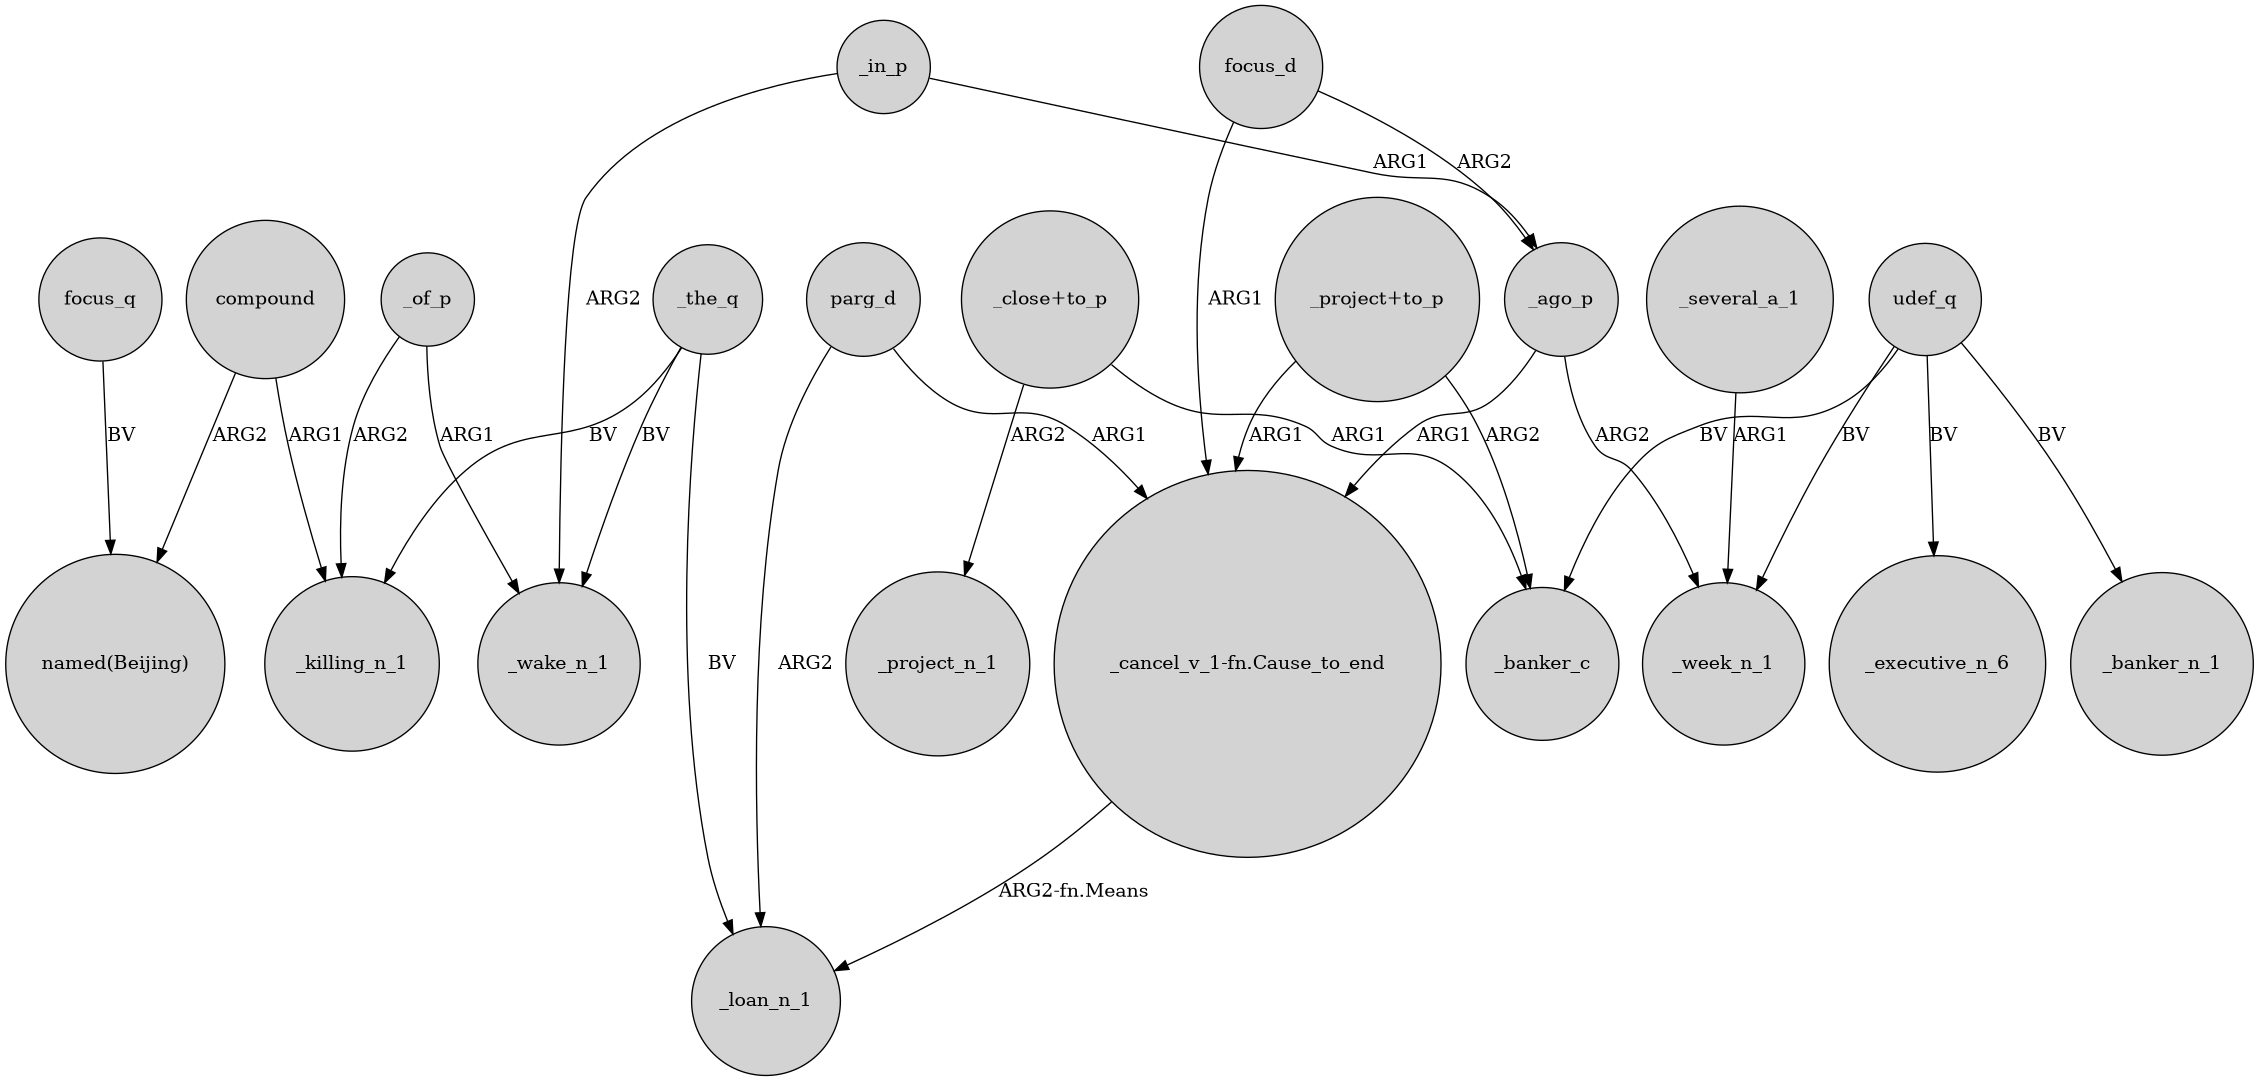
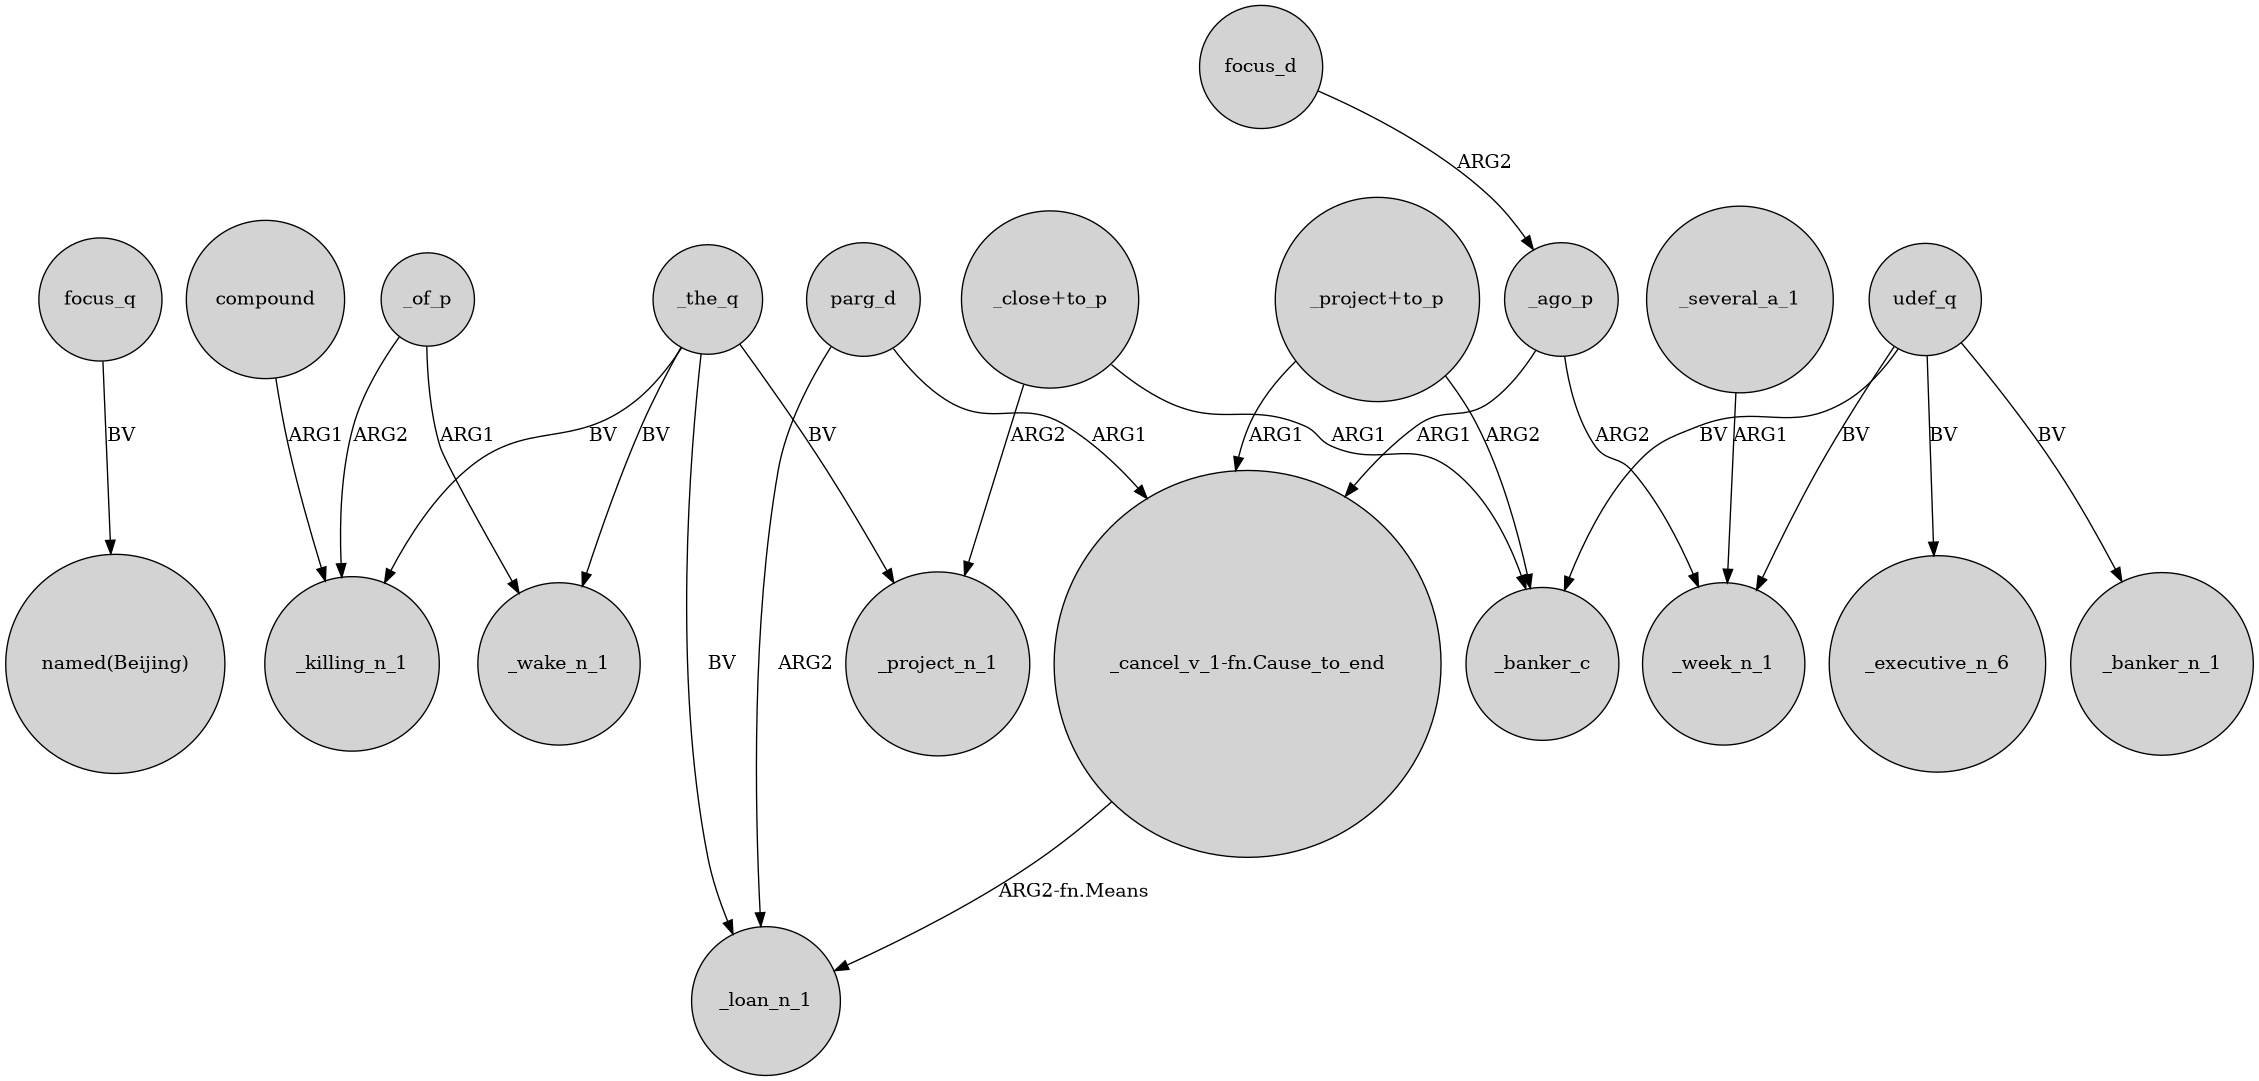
  digraph {
    node [shape=circle style=filled]
    compound
    _killing_n_1
    "named(Beijing)"
    n4 [label=focus_q]
    n5 [label="_project+to_p"]
    n6 [label=_banker_c]
    "_cancel_v_1-fn.Cause_to_end"
    _loan_n_1
    focus_d
    _ago_p
    _week_n_1
-   _in_p
    _wake_n_1
    parg_d
    "_close+to_p"
    _project_n_1
    _of_p
    udef_q
    n19 [label=_executive_n_6]
    _banker_n_1
    _the_q
    _several_a_1
    compound -> _killing_n_1 [label=ARG1]
-   compound -> "named(Beijing)" [label=ARG2]
    n4 -> "named(Beijing)" [label=BV]
    n5 -> n6 [label=ARG2]
    n5 -> "_cancel_v_1-fn.Cause_to_end" [label=ARG1]
    "_cancel_v_1-fn.Cause_to_end" -> _loan_n_1 [label="ARG2-fn.Means"]
-   focus_d -> "_cancel_v_1-fn.Cause_to_end" [label=ARG1]
    focus_d -> _ago_p [label=ARG2]
    _ago_p -> "_cancel_v_1-fn.Cause_to_end" [label=ARG1]
    _ago_p -> _week_n_1 [label=ARG2]
-   _in_p -> _ago_p [label=ARG1]
-   _in_p -> _wake_n_1 [label=ARG2]
    parg_d -> "_cancel_v_1-fn.Cause_to_end" [label=ARG1]
    parg_d -> _loan_n_1 [label=ARG2]
    "_close+to_p" -> n6 [label=ARG1]
    "_close+to_p" -> _project_n_1 [label=ARG2]
    _of_p -> _killing_n_1 [label=ARG2]
    _of_p -> _wake_n_1 [label=ARG1]
    udef_q -> n6 [label=BV]
    udef_q -> _week_n_1 [label=BV]
    udef_q -> n19 [label=BV]
    udef_q -> _banker_n_1 [label=BV]
    _the_q -> _killing_n_1 [label=BV]
    _the_q -> _loan_n_1 [label=BV]
    _the_q -> _wake_n_1 [label=BV]
+   _the_q -> _project_n_1 [label=BV]
    _several_a_1 -> _week_n_1 [label=ARG1]
  }
